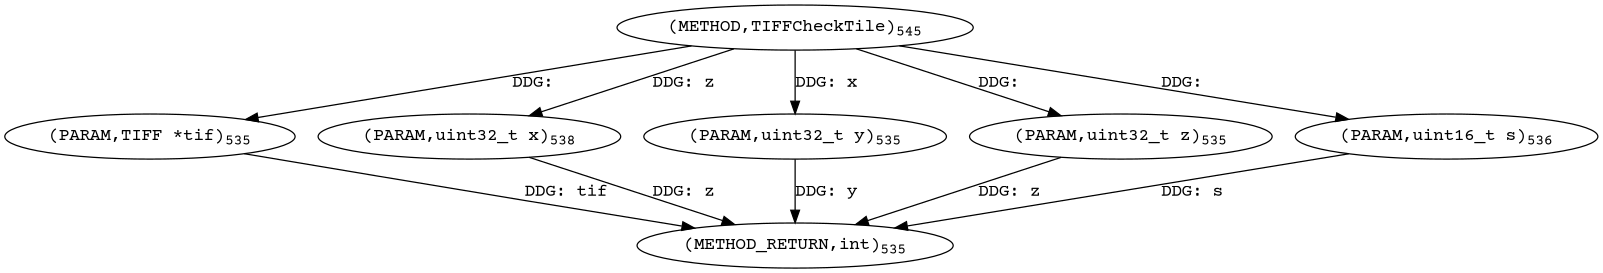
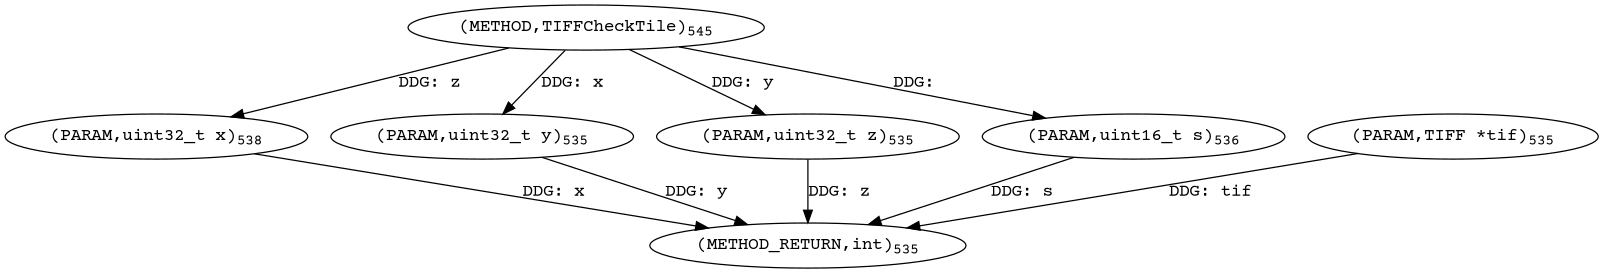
  digraph {
    fontname="Courier Prime"
    node [fontname="Courier Prime"]
    edge [fontname="Courier Prime"]
    n1 [label=<(METHOD,TIFFCheckTile)<SUB>545</SUB>>]
    n2 [label=<(PARAM,TIFF *tif)<SUB>535</SUB>>]
    n3 [label=<(PARAM,uint32_t x)<SUB>538</SUB>>]
    n4 [label=<(PARAM,uint32_t y)<SUB>535</SUB>>]
    n5 [label=<(PARAM,uint32_t z)<SUB>535</SUB>>]
    n6 [label=<(PARAM,uint16_t s)<SUB>536</SUB>>]
    n7 [label=<(METHOD_RETURN,int)<SUB>535</SUB>>]
-   n1 -> n2 [label="DDG: "]
    n1 -> n3 [label="DDG: z"]
    n1 -> n4 [label="DDG: x"]
-   n1 -> n5 [label="DDG: "]
+   n1 -> n5 [label="DDG: y"]
    n1 -> n6 [label="DDG: "]
    n2 -> n7 [label="DDG: tif"]
-   n3 -> n7 [label="DDG: z"]
+   n3 -> n7 [label="DDG: x"]
    n4 -> n7 [label="DDG: y"]
    n5 -> n7 [label="DDG: z"]
    n6 -> n7 [label="DDG: s"]
  }
